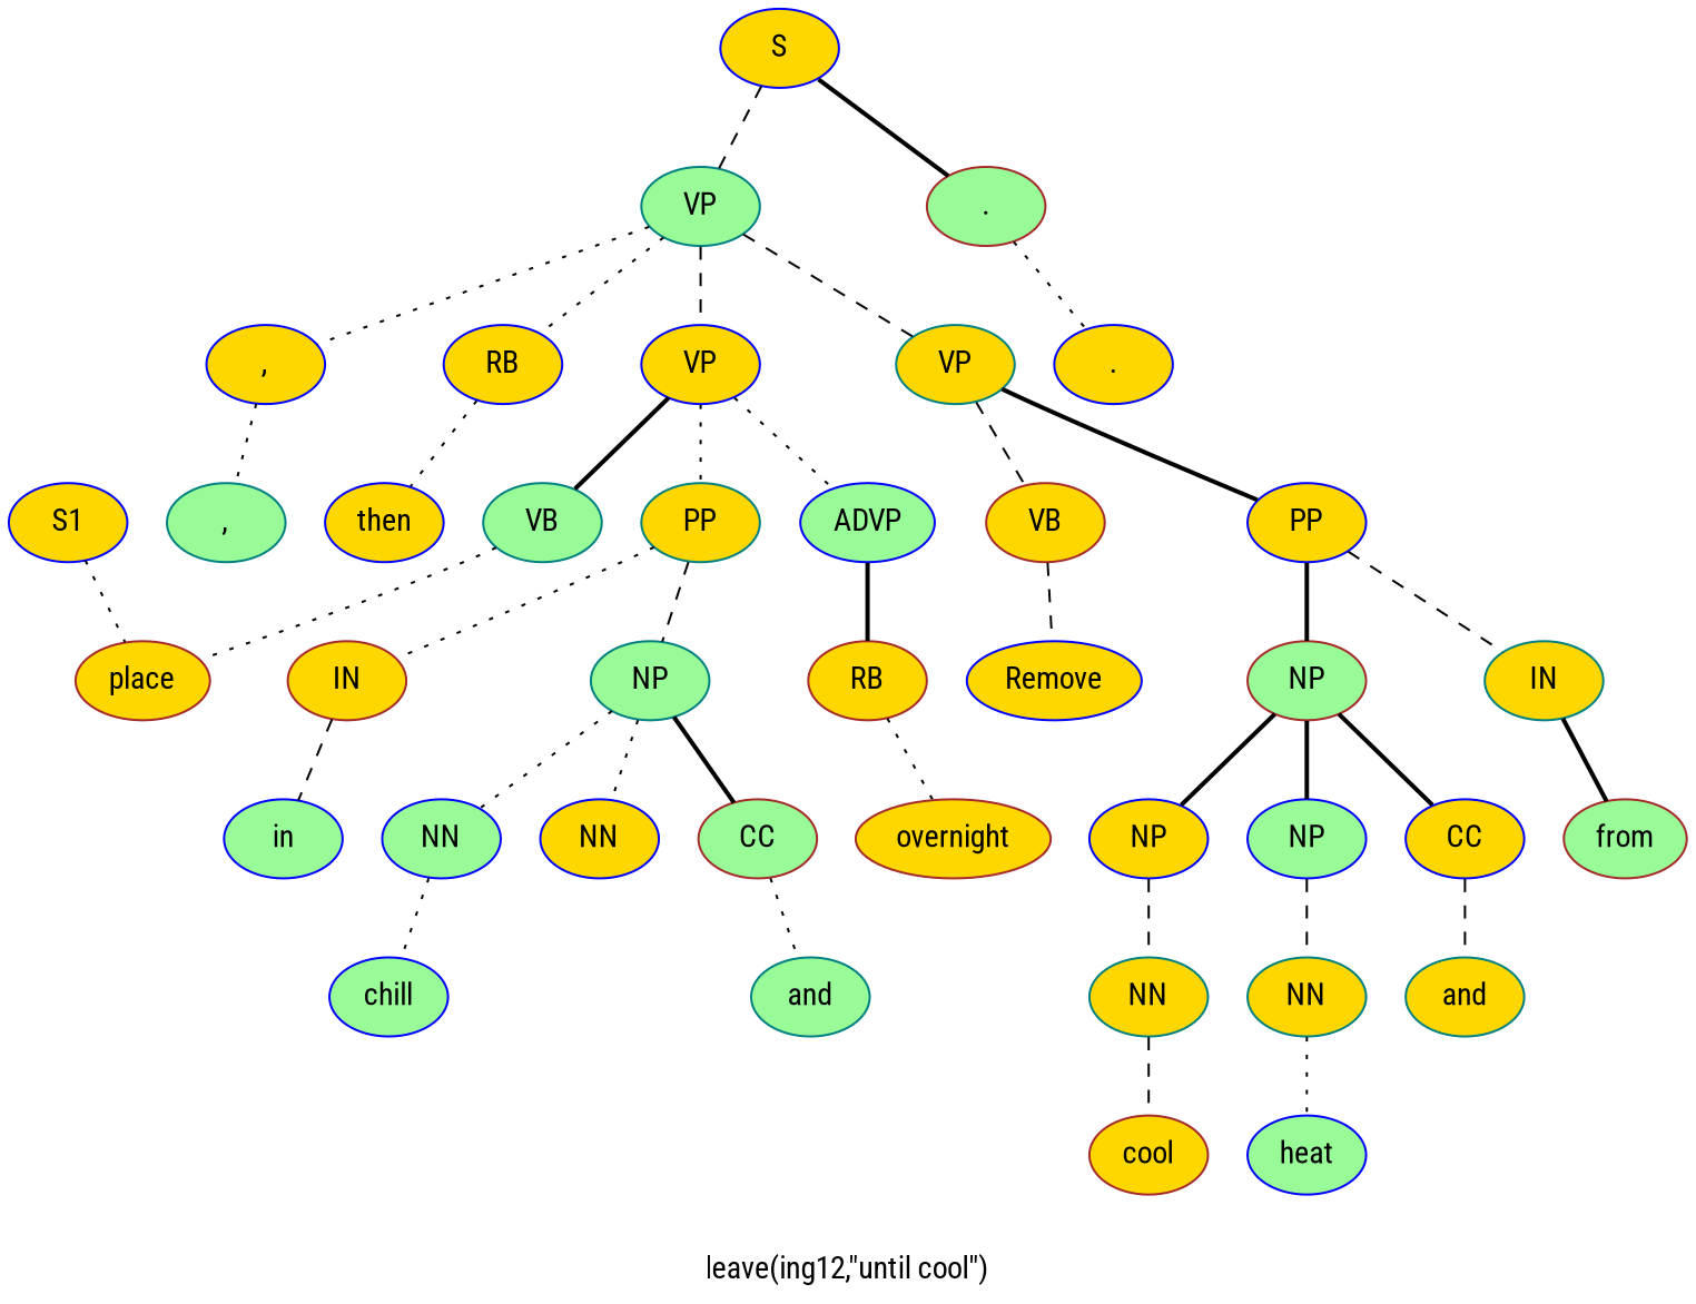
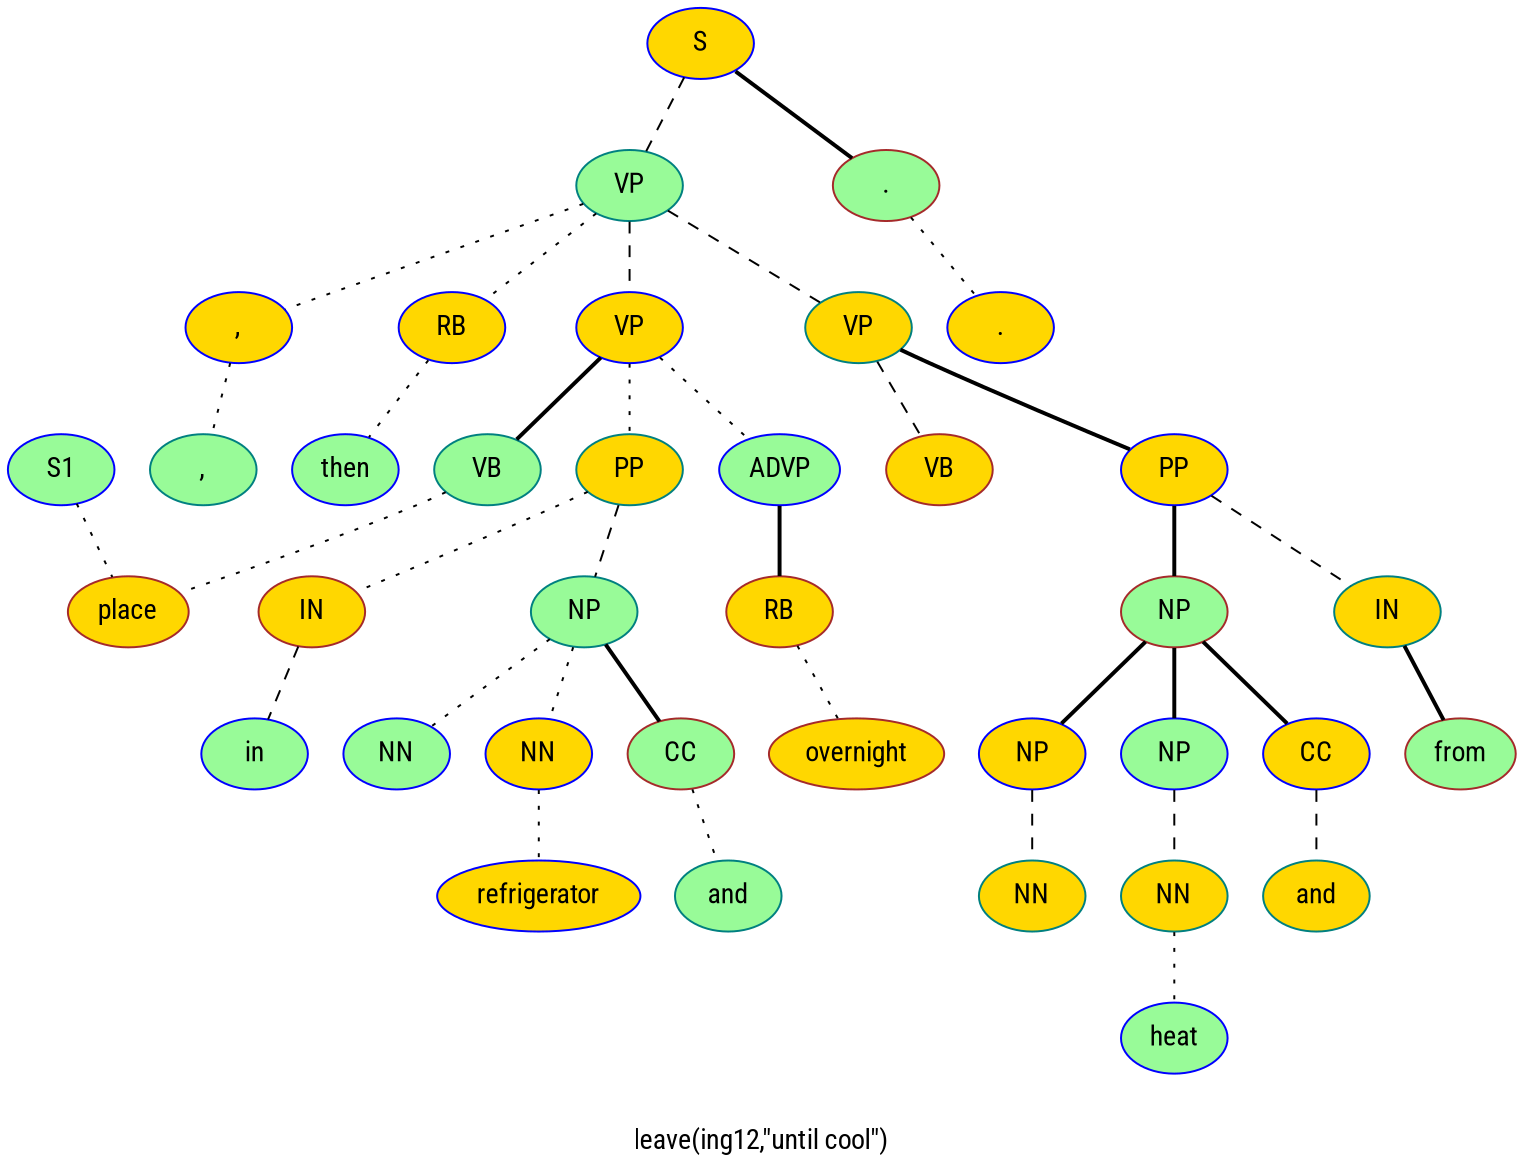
  graph {
    fontname="Roboto Condensed"
    label="leave(ing12,\"until cool\")"
    node [color=blue fillcolor=gold fontname="Roboto Condensed" style=filled]
    edge [fontname="Roboto Condensed" style=dotted]
-   n1 [label=S1]
+   n1 [fillcolor=palegreen label=S1]
    n2 [color=brown label=place]
    n3 [label=S]
    n4 [color=teal fillcolor=palegreen label=VP]
    n5 [color=brown fillcolor=palegreen label="."]
    n6 [color=teal label=VP]
    n7 [label=","]
    n8 [label=RB]
    n9 [label=VP]
    n10 [label="."]
    n11 [color=brown label=VB]
    n12 [label=PP]
    n13 [color=teal fillcolor=palegreen label=","]
-   n14 [label=then]
+   n14 [fillcolor=palegreen label=then]
    n15 [color=teal fillcolor=palegreen label=VB]
    n16 [color=teal label=PP]
    n17 [fillcolor=palegreen label=ADVP]
-   n18 [label=Remove]
    n19 [color=teal label=IN]
    n20 [color=brown fillcolor=palegreen label=NP]
    n21 [color=brown fillcolor=palegreen label=from]
    n22 [fillcolor=palegreen label=NP]
    n23 [label=CC]
    n24 [label=NP]
    n25 [color=teal label=NN]
    n26 [color=teal label=and]
    n27 [color=teal label=NN]
    n28 [fillcolor=palegreen label=heat]
-   n29 [color=brown label=cool]
    n30 [color=brown label=IN]
    n31 [color=teal fillcolor=palegreen label=NP]
    n32 [color=brown label=RB]
    n33 [fillcolor=palegreen label=in]
    n34 [label=NN]
    n35 [color=brown fillcolor=palegreen label=CC]
    n36 [fillcolor=palegreen label=NN]
+   n37 [label=refrigerator]
    n38 [color=teal fillcolor=palegreen label=and]
-   n39 [fillcolor=palegreen label=chill]
    n40 [color=brown label=overnight]
    n1 -- n2
    n3 -- n4 [style=dashed]
    n3 -- n5 [style=bold]
    n4 -- n6 [style=dashed]
    n4 -- n7
    n4 -- n8
    n4 -- n9 [style=dashed]
    n5 -- n10
    n6 -- n11 [style=dashed]
    n6 -- n12 [style=bold]
    n7 -- n13
    n8 -- n14
    n9 -- n15 [style=bold]
    n9 -- n16
    n9 -- n17
-   n11 -- n18 [style=dashed]
    n12 -- n19 [style=dashed]
    n12 -- n20 [style=bold]
    n15 -- n2
    n16 -- n30
    n16 -- n31 [style=dashed]
    n17 -- n32 [style=bold]
    n19 -- n21 [style=bold]
    n20 -- n22 [style=bold]
    n20 -- n23 [style=bold]
    n20 -- n24 [style=bold]
    n22 -- n25 [style=dashed]
    n23 -- n26 [style=dashed]
    n24 -- n27 [style=dashed]
    n25 -- n28
-   n27 -- n29 [style=dashed]
    n30 -- n33 [style=dashed]
    n31 -- n34
    n31 -- n35 [style=bold]
    n31 -- n36
    n32 -- n40
+   n34 -- n37
    n35 -- n38
-   n36 -- n39
  }
